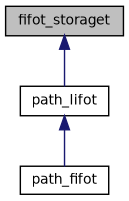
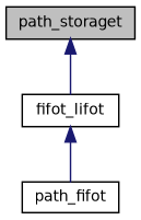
  digraph {
    node [color=black fontname=Helvetica fontsize=10 shape=record]
    edge [color=midnightblue dir=back fontname=Helvetica fontsize=10 labelfontname=Helvetica labelfontsize=10 style=solid]
-   n1 [fillcolor=grey75 fontcolor=black height=0.2 label=fifot_storaget style=filled width=0.4]
-   n2 [height=0.2 label=path_lifot width=0.4]
+   n1 [fillcolor=grey75 fontcolor=black height=0.2 label=path_storaget style=filled width=0.4]
+   n2 [height=0.2 label=fifot_lifot width=0.4]
    n3 [height=0.2 label=path_fifot width=0.4]
    n1 -> n2
    n2 -> n3
  }
